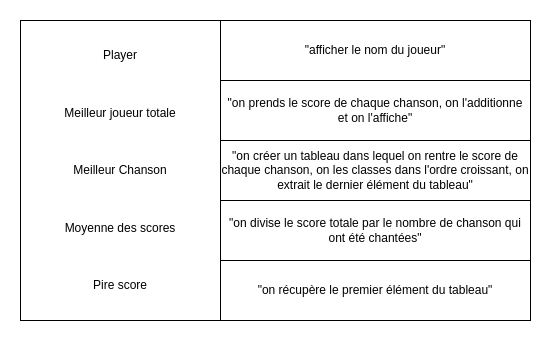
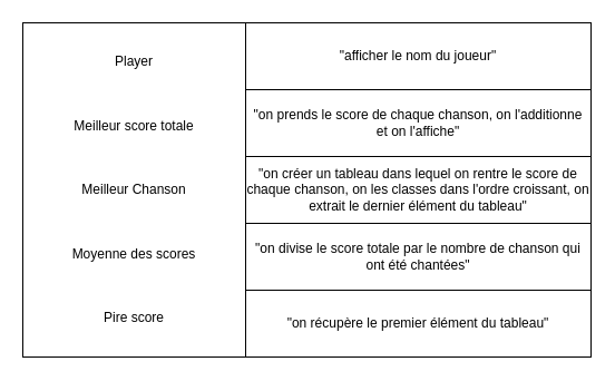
  <mxCell id="0" />
  <mxCell id="1" parent="0" />
- <mxCell id="2" value="Player&lt;br&gt;&lt;br&gt;&lt;br&gt;&lt;br&gt;Meilleur joueur totale&lt;br&gt;&lt;br&gt;&lt;br&gt;&lt;br&gt;Meilleur Chanson&lt;br&gt;&lt;br&gt;&lt;br&gt;&lt;br&gt;Moyenne des scores&lt;br&gt;&lt;br&gt;&lt;br&gt;&lt;br&gt;Pire score" style="rounded=0;whiteSpace=wrap;html=1;" vertex="1" parent="1"><mxGeometry x="20" y="20" width="200" height="300" as="geometry" /></mxCell>
+ <mxCell id="2" value="Player&lt;br&gt;&lt;br&gt;&lt;br&gt;&lt;br&gt;Meilleur score totale&lt;br&gt;&lt;br&gt;&lt;br&gt;&lt;br&gt;Meilleur Chanson&lt;br&gt;&lt;br&gt;&lt;br&gt;&lt;br&gt;Moyenne des scores&lt;br&gt;&lt;br&gt;&lt;br&gt;&lt;br&gt;Pire score" style="rounded=0;whiteSpace=wrap;html=1;" vertex="1" parent="1"><mxGeometry x="20" y="20" width="200" height="300" as="geometry" /></mxCell>
  <mxCell id="3" value="&quot;afficher le nom du joueur&quot;" style="rounded=0;whiteSpace=wrap;html=1;" vertex="1" parent="1"><mxGeometry x="220" y="20" width="310" height="60" as="geometry" /></mxCell>
  <mxCell id="4" value="&quot;on prends le score de chaque chanson, on l'additionne et on l'affiche&quot;" style="rounded=0;whiteSpace=wrap;html=1;" vertex="1" parent="1"><mxGeometry x="220" y="80" width="310" height="60" as="geometry" /></mxCell>
  <mxCell id="5" value="&quot;on créer un tableau dans lequel on rentre le score de chaque chanson, on les classes dans l'ordre croissant, on extrait le dernier élément du tableau&quot;" style="rounded=0;whiteSpace=wrap;html=1;" vertex="1" parent="1"><mxGeometry x="220" y="140" width="310" height="60" as="geometry" /></mxCell>
  <mxCell id="6" value="&quot;on divise le score totale par le nombre de chanson qui ont été chantées&quot;" style="rounded=0;whiteSpace=wrap;html=1;" vertex="1" parent="1"><mxGeometry x="220" y="200" width="310" height="60" as="geometry" /></mxCell>
  <mxCell id="7" value="&quot;on récupère le premier élément du tableau&quot;" style="rounded=0;whiteSpace=wrap;html=1;" vertex="1" parent="1"><mxGeometry x="220" y="260" width="310" height="60" as="geometry" /></mxCell>
